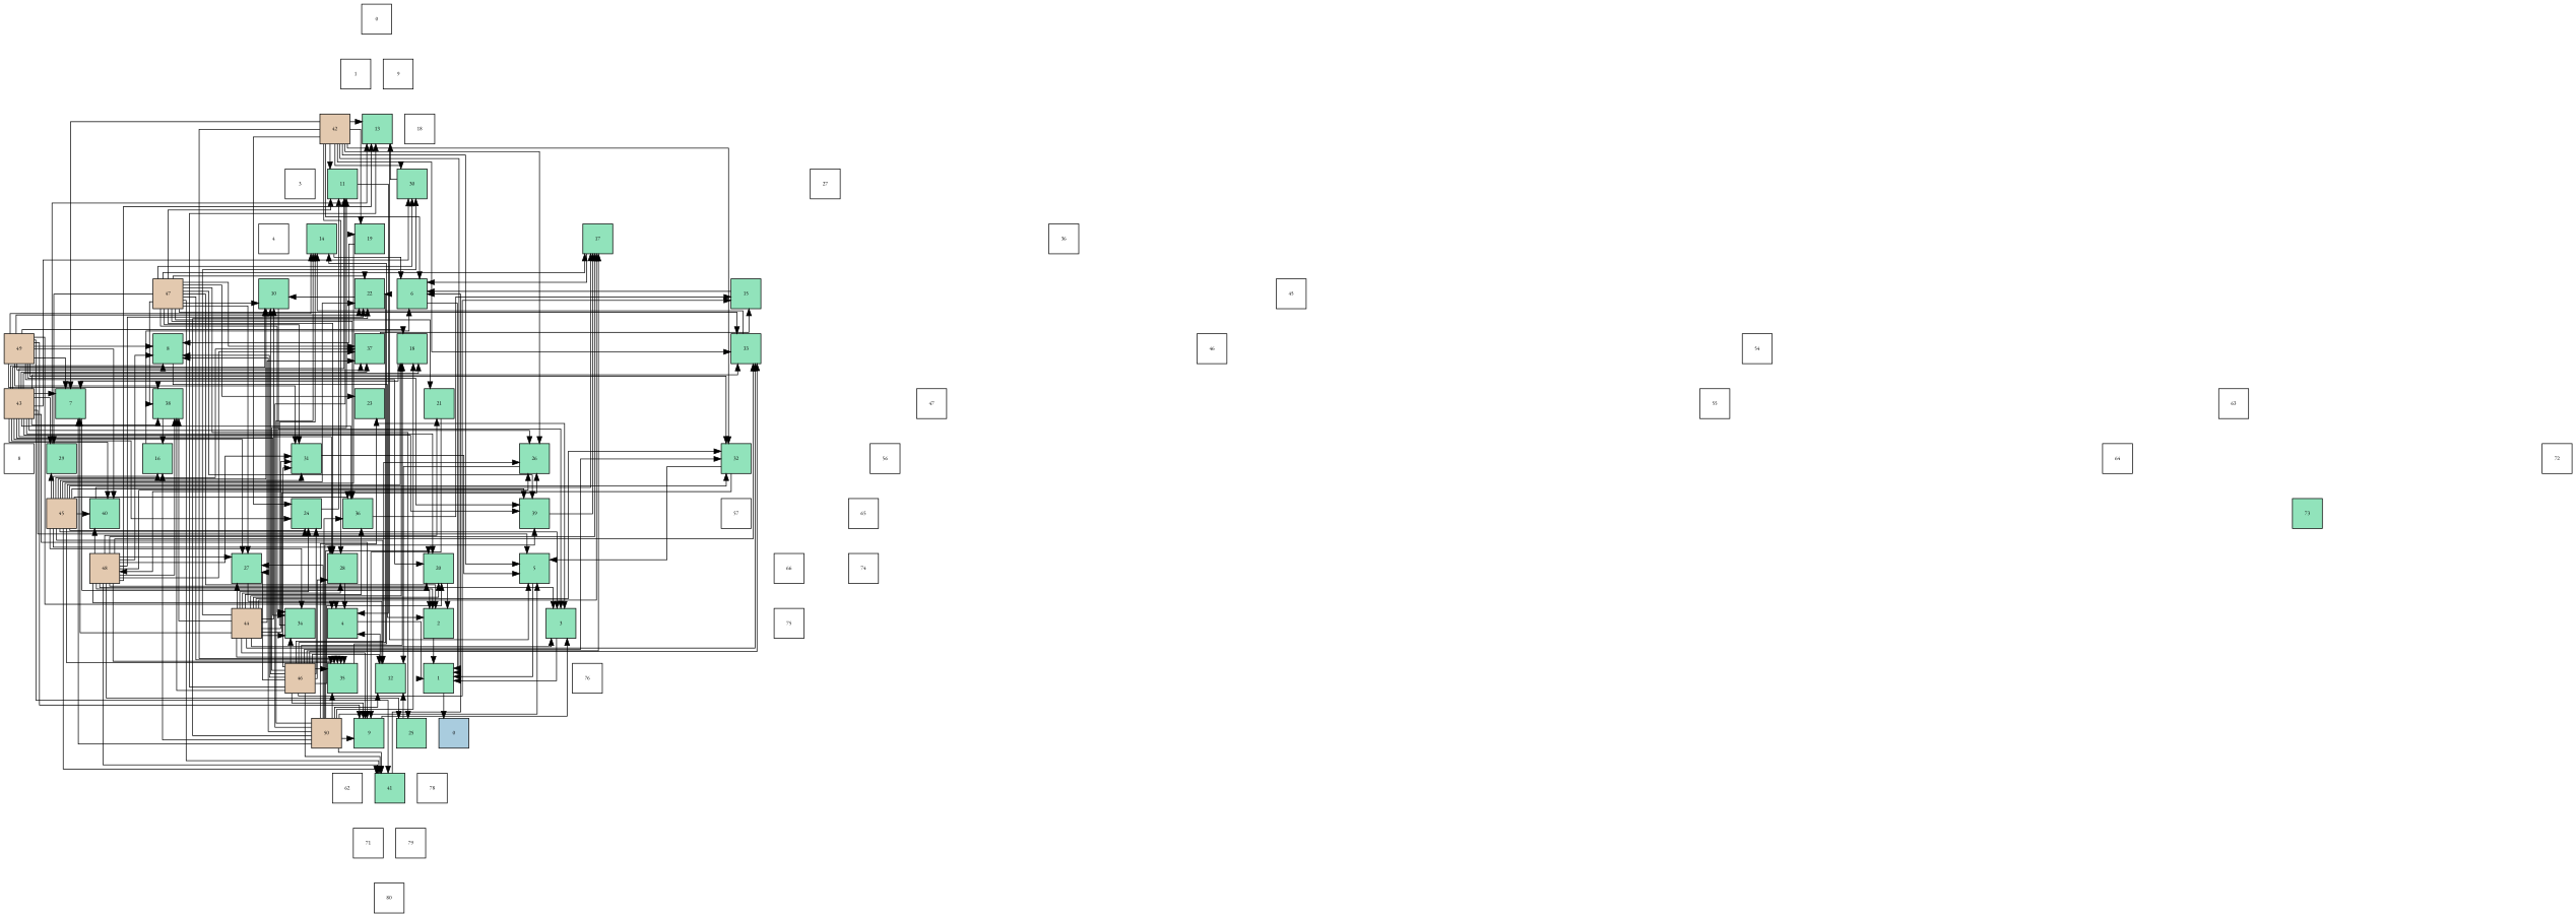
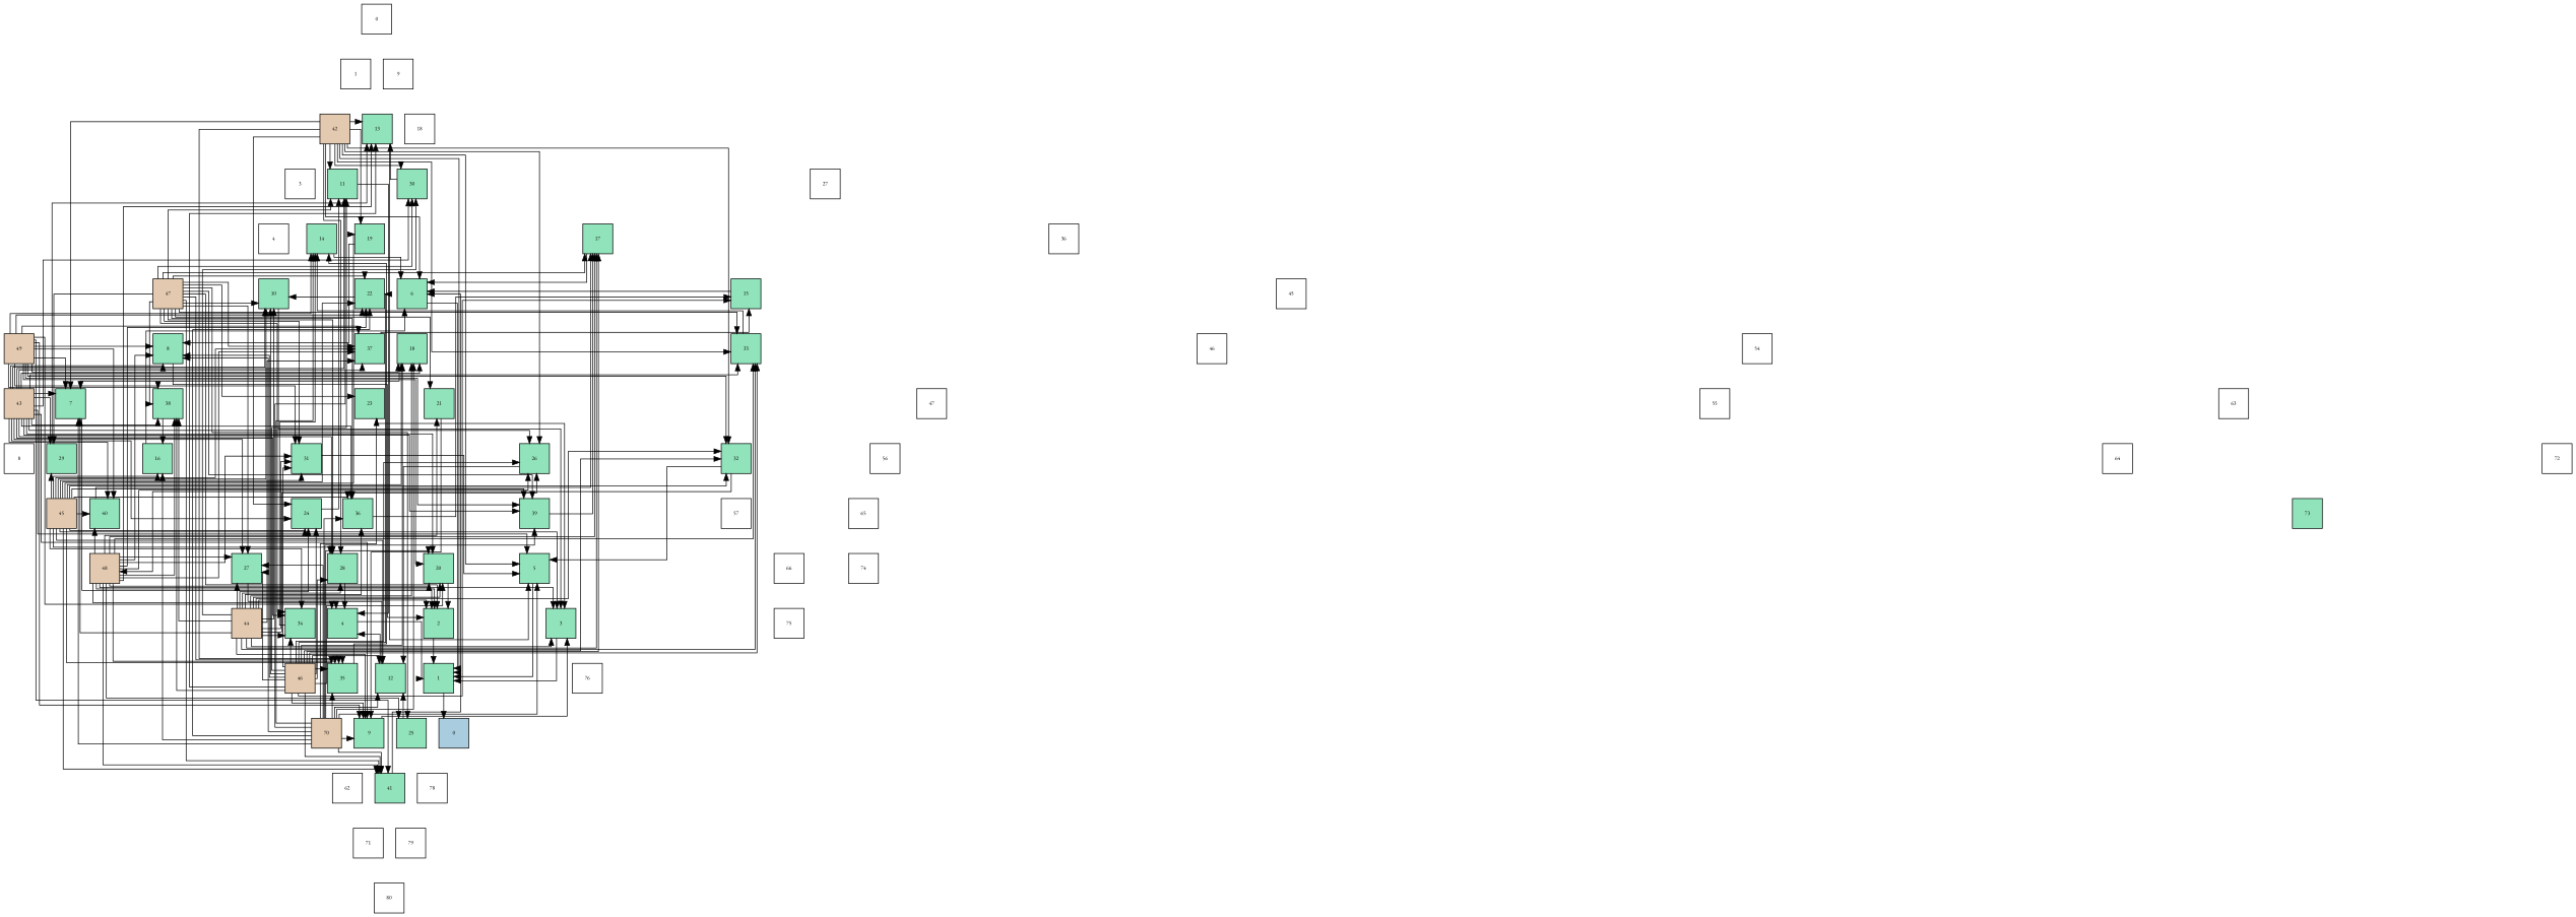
  digraph {
    fontname="EB Garamond"
    rank=same
    rankdir=TB
    splines=ortho
    node [fillcolor="#91e3bb" fixedsize=true fontname="EB Garamond" fontsize=8 shape=square style=filled]
    edge [constraint=false fontname="EB Garamond" style=vis]
    n1 [fillcolor="#ffffff" label=0 width=0.6]
    n2 [fillcolor="#ffffff" label=1 width=0.6]
    n3 [fillcolor="#ffffff" label=9 width=0.6]
    n4 [fillcolor="#e3c9af" label=42 width=0.6]
    n5 [label=13 width=0.6]
    n6 [fillcolor="#ffffff" label=18 width=0.6]
    n7 [fillcolor="#ffffff" label=3 width=0.6]
    n8 [label=11 width=0.6]
    n9 [label=7 width=0.6]
    n10 [label=30 width=0.6]
    n11 [label=19 width=0.6]
    n12 [label=6 width=0.6]
    n13 [label=24 width=0.6]
    n14 [label=33 width=0.6]
    n15 [label=26 width=0.6]
    n16 [label=28 width=0.6]
    n17 [label=32 width=0.6]
    n18 [label=35 width=0.6]
    n19 [label=5 width=0.6]
    n20 [label=1 width=0.6]
    n21 [fillcolor="#ffffff" label=4 width=0.6]
    n22 [label=14 width=0.6]
    n23 [label=4 width=0.6]
    n24 [label=29 width=0.6]
    n25 [label=2 width=0.6]
    n26 [label=16 width=0.6]
    n27 [label=17 width=0.6]
    n28 [label=8 width=0.6]
    n29 [label=22 width=0.6]
    n30 [label=18 width=0.6]
    n31 [label=27 width=0.6]
    n32 [label=21 width=0.6]
    n33 [fillcolor="#ffffff" label=47 width=0.6]
    n34 [label=36 width=0.6]
    n35 [label=39 width=0.6]
    n36 [label=12 width=0.6]
    n37 [label=34 width=0.6]
    n38 [fillcolor="#e3c9af" label=48 width=0.6]
    n39 [fillcolor="#ffffff" label=57 width=0.6]
    n40 [label=9 width=0.6]
-   n41 [fillcolor="#e3c9af" label=50 width=0.6]
+   n41 [fillcolor="#e3c9af" label=70 width=0.6]
    n42 [label=3 width=0.6]
    n43 [label=25 width=0.6]
    n44 [fillcolor="#a9ccde" label=0 width=0.6]
    n45 [fillcolor="#e3c9af" label=47 width=0.6]
    n46 [label=10 width=0.6]
    n47 [fillcolor="#e3c9af" label=49 width=0.6]
    n48 [label=37 width=0.6]
    n49 [label=38 width=0.6]
    n50 [label=23 width=0.6]
    n51 [label=31 width=0.6]
    n52 [label=41 width=0.6]
    n53 [fillcolor="#e3c9af" label=43 width=0.6]
    n54 [label=40 width=0.6]
    n55 [label=20 width=0.6]
    n56 [fillcolor="#e3c9af" label=45 width=0.6]
    n57 [label=15 width=0.6]
    n58 [fillcolor="#e3c9af" label=44 width=0.6]
    n59 [fillcolor="#e3c9af" label=46 width=0.6]
    n60 [fillcolor="#ffffff" label=78 width=0.6]
    n61 [fillcolor="#ffffff" label=71 width=0.6]
    n62 [fillcolor="#ffffff" label=79 width=0.6]
    n63 [fillcolor="#ffffff" label=8 width=0.6]
    n64 [fillcolor="#ffffff" label=62 width=0.6]
    n65 [fillcolor="#ffffff" label=27 width=0.6]
    n66 [fillcolor="#ffffff" label=76 width=0.6]
    n67 [fillcolor="#ffffff" label=36 width=0.6]
    n68 [fillcolor="#ffffff" label=46 width=0.6]
    n69 [fillcolor="#ffffff" label=45 width=0.6]
    n70 [fillcolor="#ffffff" label=54 width=0.6]
    n71 [fillcolor="#ffffff" label=55 width=0.6]
    n72 [fillcolor="#ffffff" label=56 width=0.6]
    n73 [fillcolor="#ffffff" label=63 width=0.6]
    n74 [fillcolor="#ffffff" label=64 width=0.6]
    n75 [fillcolor="#ffffff" label=65 width=0.6]
    n76 [fillcolor="#ffffff" label=66 width=0.6]
    n77 [fillcolor="#ffffff" label=72 width=0.6]
    n78 [label=73 width=0.6]
    n79 [fillcolor="#ffffff" label=74 width=0.6]
    n80 [fillcolor="#ffffff" label=75 width=0.6]
    n81 [fillcolor="#ffffff" label=80 width=0.6]
    n1 -> n2 [constraint=true style=invis]
    n1 -> n3 [constraint=true style=invis]
    n2 -> n4 [constraint=true style=invis]
    n2 -> n5 [constraint=true style=invis]
    n3 -> n5 [constraint=true style=invis]
    n3 -> n6 [constraint=true style=invis]
    n4 -> n5
    n4 -> n7 [constraint=true style=invis]
    n4 -> n8
    n4 -> n8 [constraint=true style=invis]
    n4 -> n9
    n4 -> n10
    n4 -> n11
    n4 -> n12
    n4 -> n13
    n4 -> n14
    n4 -> n15
    n4 -> n16
    n4 -> n17
    n4 -> n18
    n4 -> n19
    n4 -> n20
    n5 -> n8 [constraint=true style=invis]
    n5 -> n10 [constraint=true style=invis]
    n5 -> n19
    n6 -> n10 [constraint=true style=invis]
    n6 -> n65 [constraint=true style=invis]
    n7 -> n21 [constraint=true style=invis]
    n7 -> n22 [constraint=true style=invis]
    n8 -> n11 [constraint=true style=invis]
    n8 -> n22 [constraint=true style=invis]
    n8 -> n23
    n9 -> n24 [constraint=true style=invis]
    n9 -> n25
    n9 -> n26 [constraint=true style=invis]
    n10 -> n5
    n10 -> n11 [constraint=true style=invis]
    n10 -> n27 [constraint=true style=invis]
    n11 -> n12 [constraint=true style=invis]
    n11 -> n28
    n11 -> n29 [constraint=true style=invis]
    n12 -> n14 [constraint=true style=invis]
    n12 -> n20
    n12 -> n30 [constraint=true style=invis]
    n13 -> n8
    n13 -> n16 [constraint=true style=invis]
    n13 -> n31 [constraint=true style=invis]
    n14 -> n22
    n14 -> n32 [constraint=true style=invis]
    n14 -> n33 [constraint=true style=invis]
    n15 -> n34 [constraint=true style=invis]
    n15 -> n35 [constraint=true style=invis]
    n15 -> n36
    n16 -> n23
    n16 -> n23 [constraint=true style=invis]
    n16 -> n37 [constraint=true style=invis]
    n17 -> n19
    n17 -> n35 [constraint=true style=invis]
    n17 -> n38
    n17 -> n39 [constraint=true style=invis]
    n18 -> n22
    n18 -> n40 [constraint=true style=invis]
    n18 -> n41 [constraint=true style=invis]
    n19 -> n20
    n19 -> n25 [constraint=true style=invis]
    n19 -> n42 [constraint=true style=invis]
    n20 -> n43 [constraint=true style=invis]
    n20 -> n44
    n20 -> n44 [constraint=true style=invis]
    n21 -> n45 [constraint=true style=invis]
    n21 -> n46 [constraint=true style=invis]
    n22 -> n12
    n22 -> n29 [constraint=true style=invis]
    n22 -> n46 [constraint=true style=invis]
    n23 -> n18 [constraint=true style=invis]
    n23 -> n20
    n23 -> n36 [constraint=true style=invis]
    n24 -> n5
    n24 -> n54 [constraint=true style=invis]
    n24 -> n56 [constraint=true style=invis]
    n25 -> n20
    n25 -> n20 [constraint=true style=invis]
    n25 -> n36 [constraint=true style=invis]
    n26 -> n12
    n26 -> n13 [constraint=true style=invis]
    n26 -> n54 [constraint=true style=invis]
    n27 -> n12
    n27 -> n12 [constraint=true style=invis]
    n27 -> n57 [constraint=true style=invis]
    n28 -> n9 [constraint=true style=invis]
    n28 -> n25
    n28 -> n49 [constraint=true style=invis]
    n29 -> n30 [constraint=true style=invis]
    n29 -> n46
    n29 -> n48 [constraint=true style=invis]
    n30 -> n9
    n30 -> n32 [constraint=true style=invis]
    n30 -> n50 [constraint=true style=invis]
    n31 -> n36
    n31 -> n37 [constraint=true style=invis]
    n31 -> n58 [constraint=true style=invis]
    n32 -> n15 [constraint=true style=invis]
    n32 -> n17 [constraint=true style=invis]
    n32 -> n40
    n33 -> n17 [constraint=true style=invis]
    n33 -> n72 [constraint=true style=invis]
    n34 -> n16 [constraint=true style=invis]
    n34 -> n55 [constraint=true style=invis]
    n34 -> n57
    n35 -> n19 [constraint=true style=invis]
    n35 -> n27
    n35 -> n55 [constraint=true style=invis]
    n36 -> n23
    n36 -> n40 [constraint=true style=invis]
    n36 -> n43 [constraint=true style=invis]
    n37 -> n18 [constraint=true style=invis]
    n37 -> n22
    n37 -> n59 [constraint=true style=invis]
    n38 -> n5
    n38 -> n14
    n38 -> n15
    n38 -> n18
    n38 -> n23
    n38 -> n25
    n38 -> n27
    n38 -> n28
    n38 -> n29
    n38 -> n31
    n38 -> n32
    n38 -> n42
    n38 -> n43
    n38 -> n48
    n38 -> n49
    n38 -> n51
    n38 -> n52
    n38 -> n54
    n38 -> n55
    n38 -> n58 [constraint=true style=invis]
    n39 -> n19 [constraint=true style=invis]
    n39 -> n76 [constraint=true style=invis]
    n40 -> n42
    n40 -> n52 [constraint=true style=invis]
    n40 -> n64 [constraint=true style=invis]
    n41 -> n8
    n41 -> n9
    n41 -> n18
    n41 -> n19
    n41 -> n22
    n41 -> n26
    n41 -> n28
    n41 -> n29
    n41 -> n30
    n41 -> n31
    n41 -> n34
    n41 -> n35
    n41 -> n36
    n41 -> n40
    n41 -> n50
    n41 -> n52
    n41 -> n55
    n41 -> n64 [constraint=true style=invis]
    n42 -> n20
    n42 -> n20 [constraint=true style=invis]
    n42 -> n66 [constraint=true style=invis]
    n43 -> n36
    n43 -> n52 [constraint=true style=invis]
    n43 -> n60 [constraint=true style=invis]
    n44 -> n60 [constraint=true style=invis]
    n45 -> n8
    n45 -> n10
    n45 -> n14
    n45 -> n16
    n45 -> n18
    n45 -> n24
    n45 -> n25
    n45 -> n27
    n45 -> n28 [constraint=true style=invis]
    n45 -> n29
    n45 -> n31
    n45 -> n32
    n45 -> n34
    n45 -> n35
    n45 -> n37
    n45 -> n43
    n45 -> n46
    n45 -> n47 [constraint=true style=invis]
    n45 -> n48
    n45 -> n49
    n45 -> n50
    n45 -> n51
    n45 -> n52
    n46 -> n28 [constraint=true style=invis]
    n46 -> n42
    n46 -> n48 [constraint=true style=invis]
    n47 -> n9
    n47 -> n9 [constraint=true style=invis]
    n47 -> n17
    n47 -> n22
    n47 -> n23
    n47 -> n28
    n47 -> n29
    n47 -> n30
    n47 -> n35
    n47 -> n40
    n47 -> n48
    n47 -> n49
    n47 -> n51
    n47 -> n52
    n47 -> n53 [constraint=true style=invis]
    n47 -> n54
    n47 -> n55
    n48 -> n49 [constraint=true style=invis]
    n48 -> n50 [constraint=true style=invis]
    n48 -> n57
    n49 -> n26
    n49 -> n26 [constraint=true style=invis]
    n49 -> n51 [constraint=true style=invis]
    n50 -> n15 [constraint=true style=invis]
    n50 -> n42
    n50 -> n51 [constraint=true style=invis]
    n51 -> n13 [constraint=true style=invis]
    n51 -> n19
    n51 -> n34 [constraint=true style=invis]
    n52 -> n12
    n52 -> n61 [constraint=true style=invis]
    n52 -> n62 [constraint=true style=invis]
    n53 -> n8
    n53 -> n9
    n53 -> n10
    n53 -> n13
    n53 -> n14
    n53 -> n15
    n53 -> n16
    n53 -> n19
    n53 -> n24
    n53 -> n24 [constraint=true style=invis]
    n53 -> n28
    n53 -> n30
    n53 -> n31
    n53 -> n34
    n53 -> n35
    n53 -> n37
    n53 -> n40
    n53 -> n46
    n53 -> n48
    n53 -> n49
    n53 -> n54
    n53 -> n55
    n53 -> n63 [constraint=true style=invis]
    n54 -> n27
    n54 -> n31 [constraint=true style=invis]
    n54 -> n38 [constraint=true style=invis]
    n55 -> n23 [constraint=true style=invis]
    n55 -> n25
    n55 -> n25 [constraint=true style=invis]
    n56 -> n11
    n56 -> n13
    n56 -> n16
    n56 -> n17
    n56 -> n18
    n56 -> n24
    n56 -> n26
    n56 -> n29
    n56 -> n30
    n56 -> n34
    n56 -> n35
    n56 -> n36
    n56 -> n37
    n56 -> n38 [constraint=true style=invis]
    n56 -> n42
    n56 -> n46
    n56 -> n48
    n56 -> n51
    n56 -> n52
    n56 -> n54
    n57 -> n12
    n57 -> n14 [constraint=true style=invis]
    n57 -> n68 [constraint=true style=invis]
    n58 -> n9
    n58 -> n10
    n58 -> n13
    n58 -> n14
    n58 -> n15
    n58 -> n16
    n58 -> n17
-   n58 -> n18
+   n58 -> n25
    n58 -> n27
    n58 -> n30
    n58 -> n31
    n58 -> n34
    n58 -> n37
    n58 -> n40
    n58 -> n42
    n58 -> n46
    n58 -> n48
    n58 -> n49
    n58 -> n51
    n58 -> n55
    n58 -> n59 [constraint=true style=invis]
    n59 -> n5
    n59 -> n8
    n59 -> n13
    n59 -> n14
    n59 -> n15
    n59 -> n16
    n59 -> n17
    n59 -> n18
    n59 -> n27
    n59 -> n28
    n59 -> n29
    n59 -> n30
    n59 -> n31
    n59 -> n36
    n59 -> n37
    n59 -> n40
    n59 -> n41 [constraint=true style=invis]
    n59 -> n46
    n59 -> n49
    n59 -> n51
    n59 -> n52
    n59 -> n55
    n59 -> n57
    n60 -> n62 [constraint=true style=invis]
    n61 -> n81 [constraint=true style=invis]
    n62 -> n81 [constraint=true style=invis]
    n63 -> n56 [constraint=true style=invis]
    n64 -> n61 [constraint=true style=invis]
    n65 -> n27 [constraint=true style=invis]
    n65 -> n67 [constraint=true style=invis]
    n66 -> n44 [constraint=true style=invis]
    n67 -> n57 [constraint=true style=invis]
    n67 -> n69 [constraint=true style=invis]
    n68 -> n33 [constraint=true style=invis]
    n68 -> n71 [constraint=true style=invis]
    n69 -> n68 [constraint=true style=invis]
    n69 -> n70 [constraint=true style=invis]
    n70 -> n71 [constraint=true style=invis]
    n70 -> n73 [constraint=true style=invis]
    n71 -> n72 [constraint=true style=invis]
    n71 -> n74 [constraint=true style=invis]
    n72 -> n39 [constraint=true style=invis]
    n72 -> n75 [constraint=true style=invis]
    n73 -> n74 [constraint=true style=invis]
    n73 -> n77 [constraint=true style=invis]
    n74 -> n75 [constraint=true style=invis]
    n74 -> n78 [constraint=true style=invis]
    n75 -> n76 [constraint=true style=invis]
    n75 -> n79 [constraint=true style=invis]
    n76 -> n42 [constraint=true style=invis]
    n76 -> n80 [constraint=true style=invis]
    n77 -> n78 [constraint=true style=invis]
    n78 -> n79 [constraint=true style=invis]
    n79 -> n80 [constraint=true style=invis]
    n80 -> n66 [constraint=true style=invis]
  }
